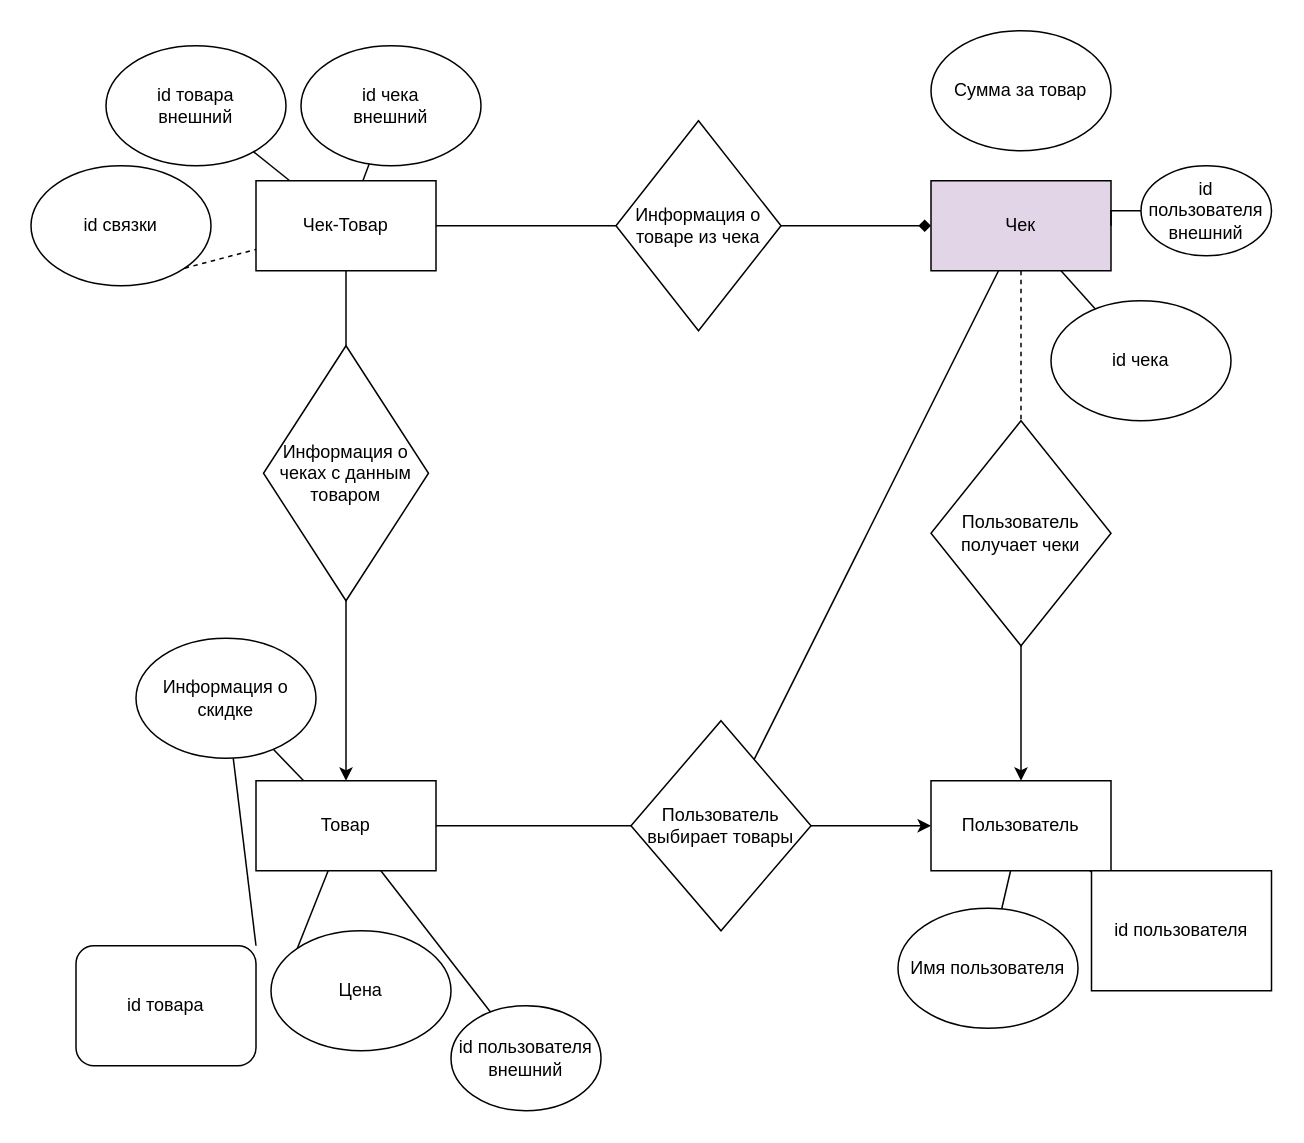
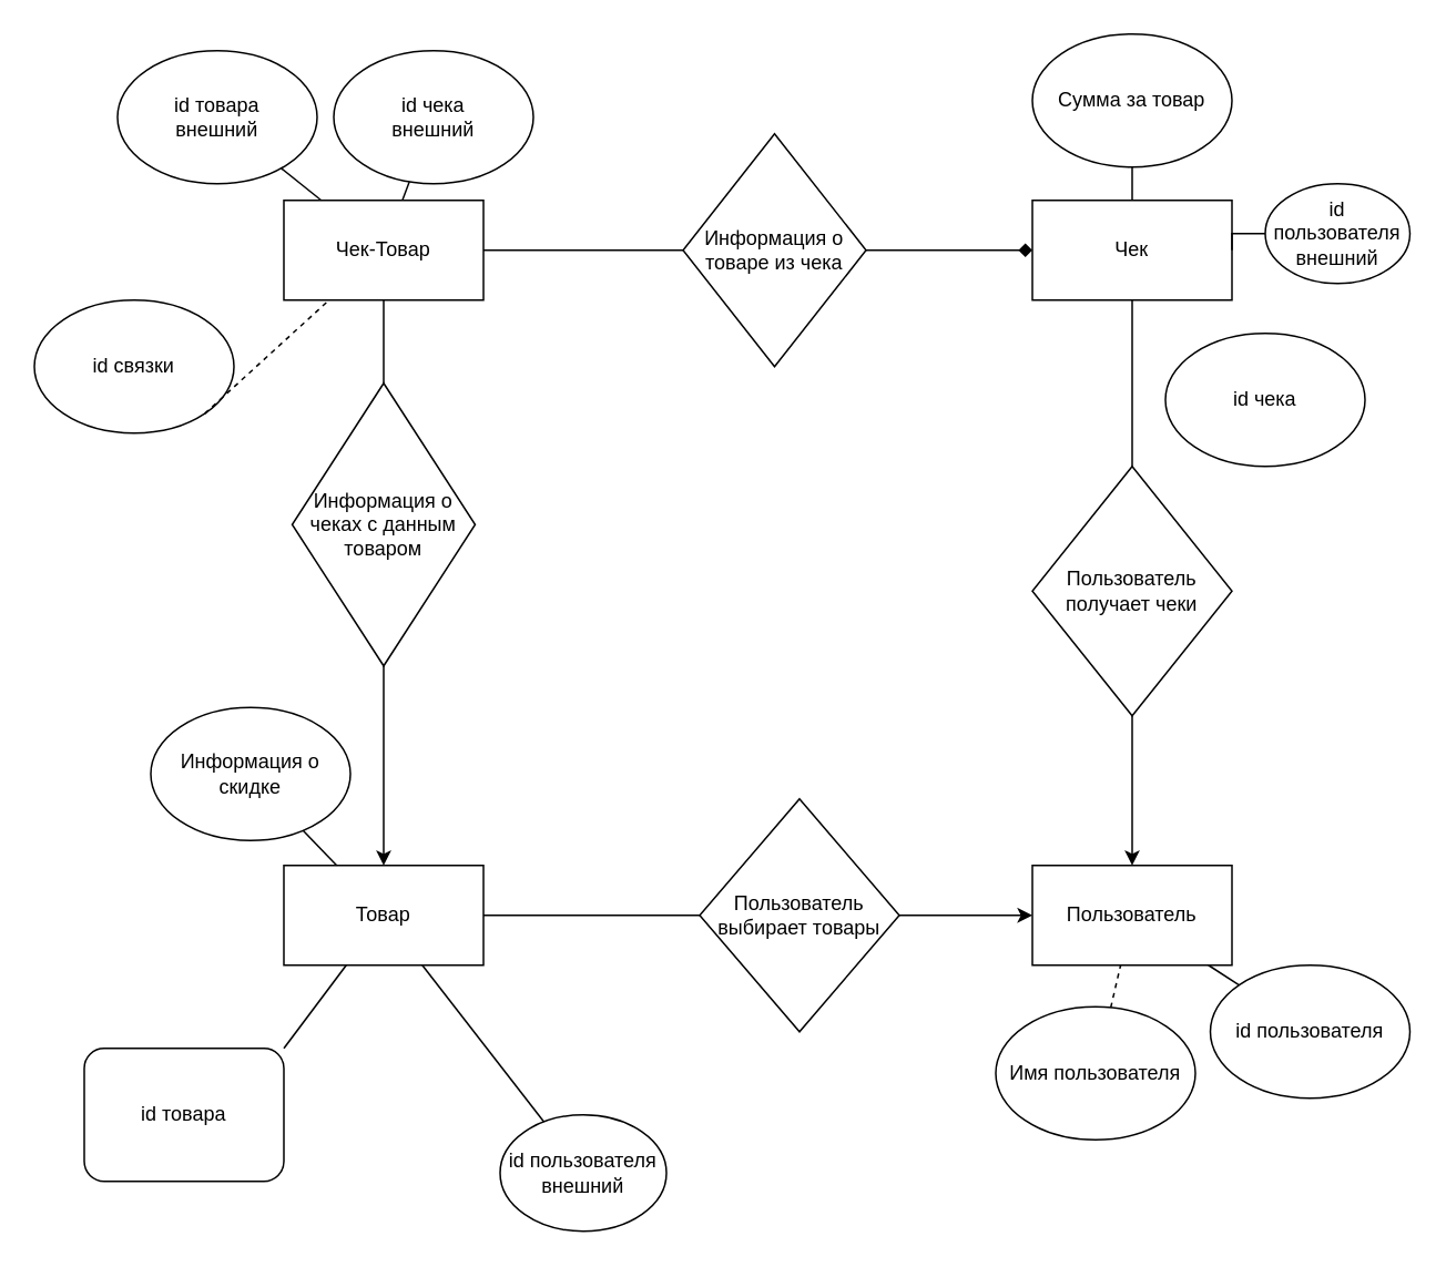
  <mxCell id="0" />
  <mxCell id="1" parent="0" />
  <mxCell id="2" value="Чек-Товар" style="rounded=0;whiteSpace=wrap;html=1;" vertex="1" parent="1"><mxGeometry x="170" y="120" width="120" height="60" as="geometry" /></mxCell>
- <mxCell id="3" value="Чек" style="rounded=0;whiteSpace=wrap;html=1;fillColor=#e1d5e7;" vertex="1" parent="1"><mxGeometry x="620" y="120" width="120" height="60" as="geometry" /></mxCell>
+ <mxCell id="3" value="Чек" style="rounded=0;whiteSpace=wrap;html=1;" vertex="1" parent="1"><mxGeometry x="620" y="120" width="120" height="60" as="geometry" /></mxCell>
  <mxCell id="4" value="Товар" style="rounded=0;whiteSpace=wrap;html=1;" vertex="1" parent="1"><mxGeometry x="170" y="520" width="120" height="60" as="geometry" /></mxCell>
  <mxCell id="5" value="Пользователь" style="rounded=0;whiteSpace=wrap;html=1;" vertex="1" parent="1"><mxGeometry x="620" y="520" width="120" height="60" as="geometry" /></mxCell>
  <mxCell id="6" value="" style="endArrow=classic;html=1;rounded=0;entryX=0.5;entryY=0;entryDx=0;entryDy=0;exitX=0.5;exitY=1;exitDx=0;exitDy=0;" edge="1" parent="1" source="13" target="4"><mxGeometry width="50" height="50" relative="1" as="geometry"><mxPoint x="260" y="250" as="sourcePoint" /><mxPoint x="210" y="340" as="targetPoint" /></mxGeometry></mxCell>
  <mxCell id="7" value="" style="endArrow=diamond;html=1;rounded=0;exitX=1;exitY=0.5;exitDx=0;exitDy=0;entryX=0;entryY=0.5;entryDx=0;entryDy=0;" edge="1" parent="1" source="12" target="3"><mxGeometry width="50" height="50" relative="1" as="geometry"><mxPoint x="390" y="180" as="sourcePoint" /><mxPoint x="440" y="130" as="targetPoint" /></mxGeometry></mxCell>
  <mxCell id="8" value="" style="endArrow=classic;html=1;rounded=0;entryX=0.5;entryY=0;entryDx=0;entryDy=0;exitX=0.5;exitY=1;exitDx=0;exitDy=0;" edge="1" parent="1" source="11" target="5"><mxGeometry width="50" height="50" relative="1" as="geometry"><mxPoint x="560" y="380" as="sourcePoint" /><mxPoint x="610" y="330" as="targetPoint" /></mxGeometry></mxCell>
  <mxCell id="9" value="" style="endArrow=classic;html=1;rounded=0;entryX=0;entryY=0.5;entryDx=0;entryDy=0;" edge="1" parent="1" source="10" target="5"><mxGeometry width="50" height="50" relative="1" as="geometry"><mxPoint x="290" y="600" as="sourcePoint" /><mxPoint x="360.711" y="550" as="targetPoint" /></mxGeometry></mxCell>
  <mxCell id="10" value="Пользователь выбирает товары" style="rhombus;whiteSpace=wrap;html=1;" vertex="1" parent="1"><mxGeometry x="420" y="480" width="120" height="140" as="geometry" /></mxCell>
  <mxCell id="11" value="Пользователь получает чеки" style="rhombus;whiteSpace=wrap;html=1;" vertex="1" parent="1"><mxGeometry x="620" y="280" width="120" height="150" as="geometry" /></mxCell>
  <mxCell id="12" value="Информация о товаре из чека" style="rhombus;whiteSpace=wrap;html=1;" vertex="1" parent="1"><mxGeometry x="410" y="80" width="110" height="140" as="geometry" /></mxCell>
  <mxCell id="13" value="Информация о чеках с данным товаром" style="rhombus;whiteSpace=wrap;html=1;" vertex="1" parent="1"><mxGeometry x="175" y="230" width="110" height="170" as="geometry" /></mxCell>
  <mxCell id="14" value="" style="endArrow=none;html=1;rounded=0;entryX=0;entryY=0.5;entryDx=0;entryDy=0;" edge="1" parent="1" source="2" target="12"><mxGeometry width="50" height="50" relative="1" as="geometry"><mxPoint x="290" y="200" as="sourcePoint" /><mxPoint x="360.711" y="150" as="targetPoint" /></mxGeometry></mxCell>
  <mxCell id="15" value="" style="endArrow=none;html=1;rounded=0;entryX=0.5;entryY=1;entryDx=0;entryDy=0;" edge="1" parent="1" source="13" target="2"><mxGeometry width="50" height="50" relative="1" as="geometry"><mxPoint x="230" y="299.289" as="sourcePoint" /><mxPoint x="230" y="249.289" as="targetPoint" /></mxGeometry></mxCell>
  <mxCell id="16" value="" style="endArrow=none;html=1;rounded=0;entryX=0;entryY=0.5;entryDx=0;entryDy=0;" edge="1" parent="1" source="4" target="10"><mxGeometry width="50" height="50" relative="1" as="geometry"><mxPoint x="290" y="600" as="sourcePoint" /><mxPoint x="360.711" y="550" as="targetPoint" /></mxGeometry></mxCell>
- <mxCell id="17" value="" style="endArrow=none;html=1;rounded=0;entryX=0.5;entryY=0;entryDx=0;entryDy=0;dashed=1;" edge="1" parent="1" source="3" target="11"><mxGeometry width="50" height="50" relative="1" as="geometry"><mxPoint x="680" y="230" as="sourcePoint" /><mxPoint x="680" y="250.711" as="targetPoint" /></mxGeometry></mxCell>
+ <mxCell id="17" value="" style="endArrow=none;html=1;rounded=0;entryX=0.5;entryY=0;entryDx=0;entryDy=0;" edge="1" parent="1" source="3" target="11"><mxGeometry width="50" height="50" relative="1" as="geometry"><mxPoint x="680" y="230" as="sourcePoint" /><mxPoint x="680" y="250.711" as="targetPoint" /></mxGeometry></mxCell>
  <mxCell id="18" value="Имя&amp;nbsp;&lt;span style=&quot;background-color: transparent; color: light-dark(rgb(0, 0, 0), rgb(255, 255, 255));&quot;&gt;пользователя&lt;/span&gt;" style="ellipse;whiteSpace=wrap;html=1;" vertex="1" parent="1"><mxGeometry x="598" y="605" width="120" height="80" as="geometry" /></mxCell>
- <mxCell id="19" value="" style="endArrow=none;html=1;rounded=0;" edge="1" parent="1" source="18" target="5"><mxGeometry width="50" height="50" relative="1" as="geometry"><mxPoint x="750" y="660" as="sourcePoint" /><mxPoint x="800" y="610" as="targetPoint" /></mxGeometry></mxCell>
+ <mxCell id="19" value="" style="endArrow=none;html=1;rounded=0;dashed=1;" edge="1" parent="1" source="18" target="5"><mxGeometry width="50" height="50" relative="1" as="geometry"><mxPoint x="750" y="660" as="sourcePoint" /><mxPoint x="800" y="610" as="targetPoint" /></mxGeometry></mxCell>
  <mxCell id="20" value="id товара&lt;br&gt;внешний&lt;span style=&quot;color: rgba(0, 0, 0, 0); font-family: monospace; font-size: 0px; text-align: start; text-wrap-mode: nowrap;&quot;&gt;%3CmxGraphModel%3E%3Croot%3E%3CmxCell%20id%3D%220%22%2F%3E%3CmxCell%20id%3D%221%22%20parent%3D%220%22%2F%3E%3CmxCell%20id%3D%222%22%20value%3D%22id%20%D0%BF%D0%BE%D0%BB%D1%8C%D0%B7%D0%BE%D0%B2%D0%B0%D1%82%D0%B5%D0%BB%D1%8F%26lt%3Bdiv%26gt%3B%D0%B2%D0%BD%D0%B5%D1%88%D0%BD%D0%B8%D0%B9%26lt%3B%2Fdiv%26gt%3B%22%20style%3D%22ellipse%3BwhiteSpace%3Dwrap%3Bhtml%3D1%3Balign%3Dcenter%3B%22%20vertex%3D%221%22%20parent%3D%221%22%3E%3CmxGeometry%20x%3D%22727%22%20y%3D%22110%22%20width%3D%22100%22%20height%3D%2240%22%20as%3D%22geometry%22%2F%3E%3C%2FmxCell%3E%3C%2Froot%3E%3C%2FmxGraphModel%3E&lt;/span&gt;" style="ellipse;whiteSpace=wrap;html=1;" vertex="1" parent="1"><mxGeometry x="70" y="30" width="120" height="80" as="geometry" /></mxCell>
  <mxCell id="21" value="" style="endArrow=none;html=1;rounded=0;" edge="1" parent="1" source="2" target="20"><mxGeometry width="50" height="50" relative="1" as="geometry"><mxPoint x="80" y="210" as="sourcePoint" /><mxPoint x="130" y="160" as="targetPoint" /></mxGeometry></mxCell>
- <mxCell id="22" value="Цена" style="ellipse;whiteSpace=wrap;html=1;" vertex="1" parent="1"><mxGeometry x="180" y="620" width="120" height="80" as="geometry" /></mxCell>
  <mxCell id="23" value="Информация о скидке" style="ellipse;whiteSpace=wrap;html=1;" vertex="1" parent="1"><mxGeometry x="90" y="425" width="120" height="80" as="geometry" /></mxCell>
  <mxCell id="24" value="" style="endArrow=none;html=1;rounded=0;" edge="1" parent="1" source="23" target="4"><mxGeometry width="50" height="50" relative="1" as="geometry"><mxPoint x="70" y="470" as="sourcePoint" /><mxPoint x="120" y="420" as="targetPoint" /></mxGeometry></mxCell>
- <mxCell id="25" value="" style="endArrow=none;html=1;rounded=0;exitX=0;exitY=0;exitDx=0;exitDy=0;" edge="1" parent="1" source="22" target="4"><mxGeometry width="50" height="50" relative="1" as="geometry"><mxPoint x="180" y="620" as="sourcePoint" /><mxPoint x="230" y="570" as="targetPoint" /></mxGeometry></mxCell>
- <mxCell id="26" value="id связки" style="ellipse;whiteSpace=wrap;html=1;" vertex="1" parent="1"><mxGeometry y="110" width="120" height="80" as="geometry" x="20" /></mxCell>
+ <mxCell id="26" value="id связки" style="ellipse;whiteSpace=wrap;html=1;" vertex="1" parent="1"><mxGeometry x="20" y="180" width="120" height="80" as="geometry" /></mxCell>
  <mxCell id="27" value="id товара" style="whiteSpace=wrap;html=1;rounded=1;" vertex="1" parent="1"><mxGeometry x="50" y="630" width="120" height="80" as="geometry" /></mxCell>
  <mxCell id="28" value="Сумма за товар" style="ellipse;whiteSpace=wrap;html=1;" vertex="1" parent="1"><mxGeometry x="620" width="120" height="80" as="geometry" y="20" /></mxCell>
  <mxCell id="29" value="id чека" style="ellipse;whiteSpace=wrap;html=1;" vertex="1" parent="1"><mxGeometry x="700" y="200" width="120" height="80" as="geometry" /></mxCell>
- <mxCell id="30" value="id пользователя" style="whiteSpace=wrap;html=1;rounded=0;" vertex="1" parent="1"><mxGeometry x="727" y="580" width="120" height="80" as="geometry" /></mxCell>
+ <mxCell id="30" value="id пользователя" style="ellipse;whiteSpace=wrap;html=1;" vertex="1" parent="1"><mxGeometry x="727" y="580" width="120" height="80" as="geometry" /></mxCell>
  <mxCell id="31" value="" style="endArrow=none;html=1;rounded=0;exitX=1;exitY=1;exitDx=0;exitDy=0;dashed=1;" edge="1" parent="1" source="26" target="2"><mxGeometry width="50" height="50" relative="1" as="geometry"><mxPoint x="150" y="180" as="sourcePoint" /><mxPoint x="200" y="140" as="targetPoint" /></mxGeometry></mxCell>
- <mxCell id="32" value="" style="endArrow=none;html=1;rounded=0;" edge="1" parent="1" source="3" target="10"><mxGeometry width="50" height="50" relative="1" as="geometry"><mxPoint x="580" y="150" as="sourcePoint" /><mxPoint x="630" y="100" as="targetPoint" /></mxGeometry></mxCell>
- <mxCell id="33" value="" style="endArrow=none;html=1;rounded=0;" edge="1" parent="1" source="29" target="3"><mxGeometry width="50" height="50" relative="1" as="geometry"><mxPoint x="710" y="220" as="sourcePoint" /><mxPoint x="760" y="170" as="targetPoint" /></mxGeometry></mxCell>
+ <mxCell id="32" value="" style="endArrow=none;html=1;rounded=0;" edge="1" parent="1" source="3" target="28"><mxGeometry width="50" height="50" relative="1" as="geometry"><mxPoint x="580" y="150" as="sourcePoint" /><mxPoint x="630" y="100" as="targetPoint" /></mxGeometry></mxCell>
  <mxCell id="34" value="" style="endArrow=none;html=1;rounded=0;" edge="1" parent="1" source="30" target="5"><mxGeometry width="50" height="50" relative="1" as="geometry"><mxPoint x="760" y="570" as="sourcePoint" /><mxPoint x="810" y="520" as="targetPoint" /></mxGeometry></mxCell>
- <mxCell id="35" value="" style="endArrow=none;html=1;rounded=0;exitX=1;exitY=0;exitDx=0;exitDy=0;" edge="1" parent="1" source="27" target="23"><mxGeometry width="50" height="50" relative="1" as="geometry"><mxPoint x="150" y="630" as="sourcePoint" /><mxPoint x="200" y="580" as="targetPoint" /></mxGeometry></mxCell>
+ <mxCell id="35" value="" style="endArrow=none;html=1;rounded=0;exitX=1;exitY=0;exitDx=0;exitDy=0;" edge="1" parent="1" source="27" target="4"><mxGeometry width="50" height="50" relative="1" as="geometry"><mxPoint x="150" y="630" as="sourcePoint" /><mxPoint x="200" y="580" as="targetPoint" /></mxGeometry></mxCell>
  <mxCell id="36" style="edgeStyle=orthogonalEdgeStyle;rounded=0;orthogonalLoop=1;jettySize=auto;html=1;endArrow=none;startFill=0;" edge="1" parent="1" source="37" target="3"><mxGeometry relative="1" as="geometry" /></mxCell>
  <mxCell id="37" value="id пользователя&lt;div&gt;внешний&lt;/div&gt;" style="ellipse;whiteSpace=wrap;html=1;align=center;" vertex="1" parent="1"><mxGeometry x="760" y="110" width="87" height="60" as="geometry" /></mxCell>
  <mxCell id="38" value="id пользователя&lt;div&gt;внешний&lt;/div&gt;" style="ellipse;whiteSpace=wrap;html=1;align=center;" vertex="1" parent="1"><mxGeometry x="300" y="670" width="100" height="70" as="geometry" /></mxCell>
  <mxCell id="39" value="" style="endArrow=none;html=1;rounded=0;" edge="1" parent="1" source="38" target="4"><mxGeometry width="50" height="50" relative="1" as="geometry"><mxPoint x="250" y="650" as="sourcePoint" /><mxPoint x="300" y="600" as="targetPoint" /></mxGeometry></mxCell>
  <mxCell id="40" value="id чека&lt;div&gt;внешний&lt;span style=&quot;color: rgba(0, 0, 0, 0); font-family: monospace; font-size: 0px; text-align: start; text-wrap-mode: nowrap;&quot;&gt;%3CmxGraphModel%3E%3Croot%3E%3CmxCell%20id%3D%220%22%2F%3E%3CmxCell%20id%3D%221%22%20parent%3D%220%22%2F%3E%3CmxCell%20id%3D%222%22%20value%3D%22id%20%D0%BF%D0%BE%D0%BB%D1%8C%D0%B7%D0%BE%D0%B2%D0%B0%D1%82%D0%B5%D0%BB%D1%8F%26lt%3Bdiv%26gt%3B%D0%B2%D0%BD%D0%B5%D1%88%D0%BD%D0%B8%D0%B9%26lt%3B%2Fdiv%26gt%3B%22%20style%3D%22ellipse%3BwhiteSpace%3Dwrap%3Bhtml%3D1%3Balign%3Dcenter%3B%22%20vertex%3D%221%22%20parent%3D%221%22%3E%3CmxGeometry%20x%3D%22727%22%20y%3D%22110%22%20width%3D%22100%22%20height%3D%2240%22%20as%3D%22geometry%22%2F%3E%3C%2FmxCell%3E%3C%2Froot%3E%3C%2FmxGraphModel%3E&lt;/span&gt;&lt;/div&gt;" style="ellipse;whiteSpace=wrap;html=1;" vertex="1" parent="1"><mxGeometry x="200" y="30" width="120" height="80" as="geometry" /></mxCell>
  <mxCell id="41" value="" style="endArrow=none;html=1;rounded=0;" edge="1" parent="1" source="2" target="40"><mxGeometry width="50" height="50" relative="1" as="geometry"><mxPoint x="220" y="150" as="sourcePoint" /><mxPoint x="270" y="100" as="targetPoint" /></mxGeometry></mxCell>
